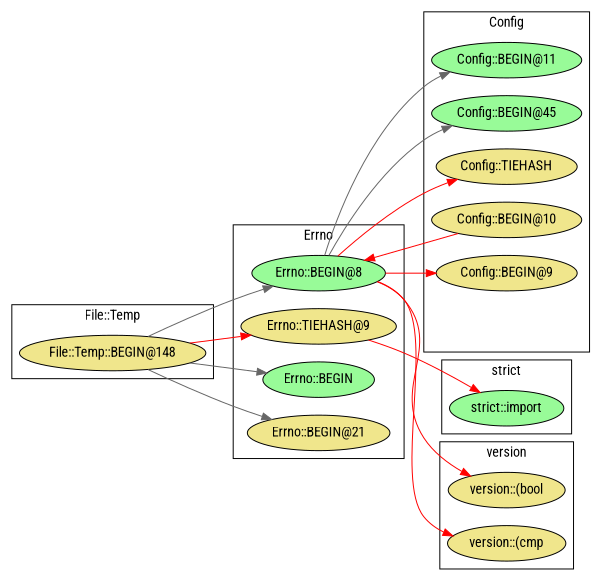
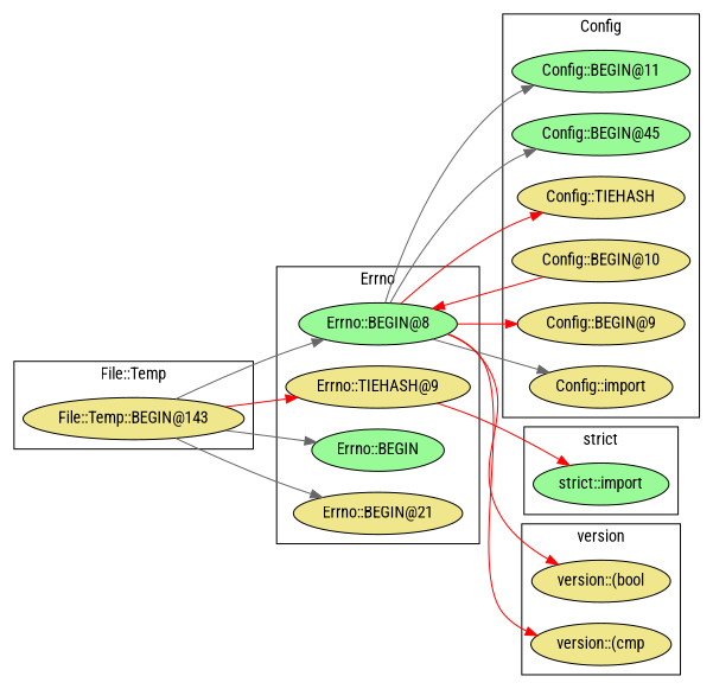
  digraph {
    fontname="Roboto Condensed"
    rankdir=LR
    node [fillcolor=khaki fontname="Roboto Condensed" style=filled]
    edge [color=red fontname="Roboto Condensed"]
    "Config::BEGIN@11" [fillcolor=palegreen]
    "Config::BEGIN@45" [fillcolor=palegreen]
    "Config::TIEHASH"
    "Config::BEGIN@10"
    "Config::BEGIN@9"
+   "Config::import"
    n7 [label="Errno::TIEHASH@9"]
    "Errno::BEGIN@8" [fillcolor=palegreen]
    n9 [fillcolor=palegreen label="Errno::BEGIN"]
    "Errno::BEGIN@21"
-   "File::Temp::BEGIN@148"
+   "File::Temp::BEGIN@148" [label="File::Temp::BEGIN@143"]
    "version::(bool"
    "version::(cmp"
    "strict::import" [fillcolor=palegreen]
    subgraph cluster_1 {
      label=Config
      "Config::BEGIN@11"
      "Config::BEGIN@45"
      "Config::TIEHASH"
      "Config::BEGIN@10"
      "Config::BEGIN@9"
+     "Config::import"
    }
    subgraph cluster_2 {
      label=Errno
      n7
      "Errno::BEGIN@8"
      n9
      "Errno::BEGIN@21"
    }
    subgraph cluster_3 {
      label="File::Temp"
      "File::Temp::BEGIN@148"
    }
    subgraph cluster_4 {
      label=version
      "version::(bool"
      "version::(cmp"
    }
    subgraph cluster_5 {
      label="strict"
      "strict::import"
    }
    "Config::BEGIN@10" -> "Errno::BEGIN@8"
    n7 -> "strict::import"
    "Errno::BEGIN@8" -> "Config::BEGIN@11" [color=gray40]
    "Errno::BEGIN@8" -> "Config::BEGIN@45" [color=gray40]
    "Errno::BEGIN@8" -> "Config::TIEHASH"
    "Errno::BEGIN@8" -> "Config::BEGIN@9"
+   "Errno::BEGIN@8" -> "Config::import" [color=gray40]
    "Errno::BEGIN@8" -> "version::(bool"
    "Errno::BEGIN@8" -> "version::(cmp"
    "File::Temp::BEGIN@148" -> n7
    "File::Temp::BEGIN@148" -> "Errno::BEGIN@8" [color=gray40]
    "File::Temp::BEGIN@148" -> n9 [color=gray40]
    "File::Temp::BEGIN@148" -> "Errno::BEGIN@21" [color=gray40]
  }
